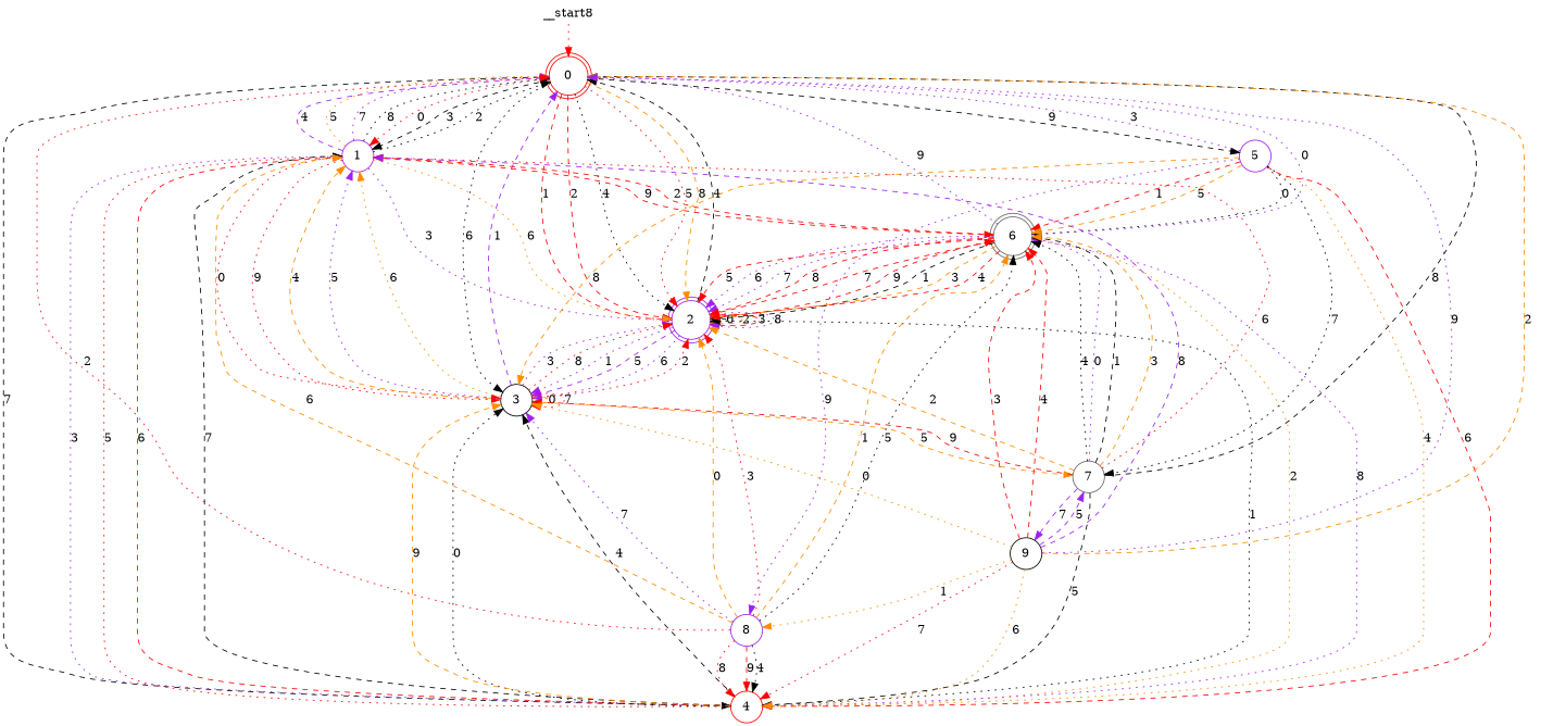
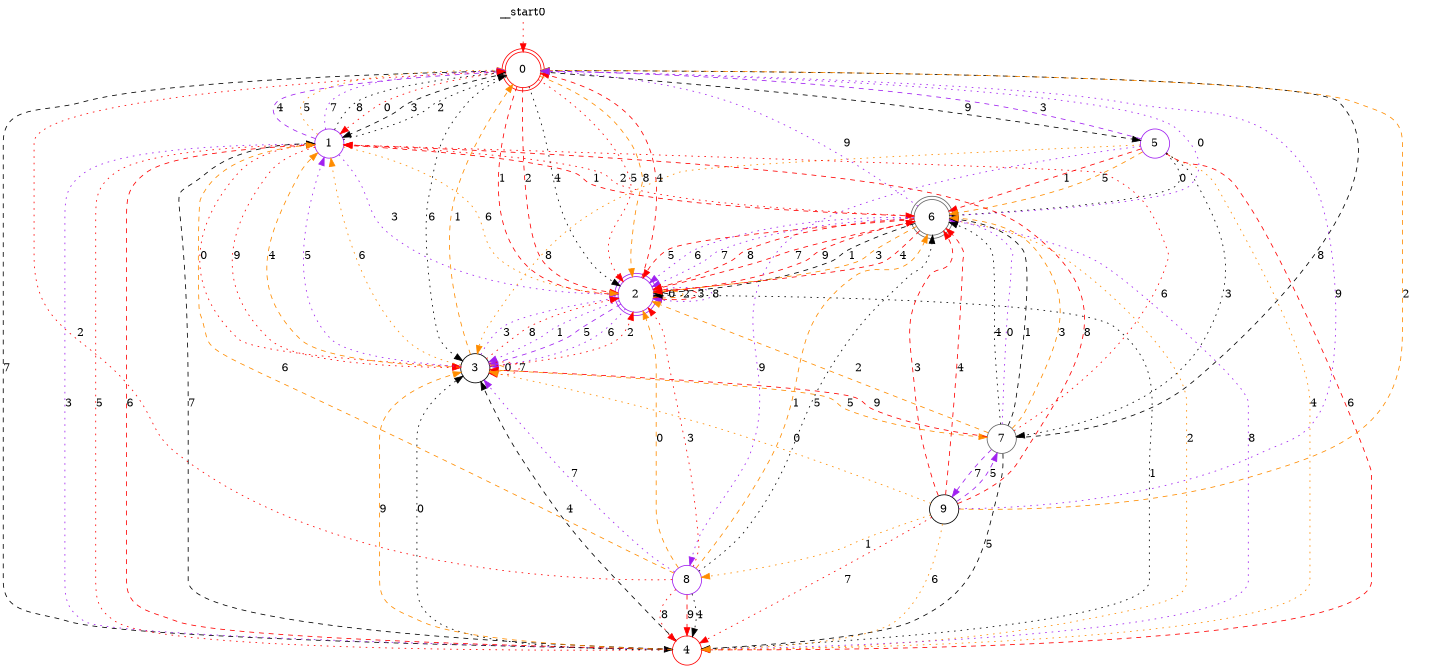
  digraph {
    node [color=purple shape=circle]
    edge [color=red style=dotted]
    n1 [color=red label=0 shape=doublecircle]
    n2 [label=1]
    n3 [label=2 shape=doublecircle]
    n4 [color=black label=3]
    n5 [color=red label=4]
    n6 [label=5]
    n7 [color=gray40 label=6 shape=doublecircle]
    n8 [color=gray40 label=7]
    n9 [label=8]
    n10 [color=black label=9]
-   __start0 [color=black height=0 shape=none width=0 label=__start8]
+   __start0 [color=black height=0 shape=none width=0]
    n1 -> n2 [label=0]
    n1 -> n2 [color=black label=3 style=dashed]
    n1 -> n3 [label=1 style=dashed]
    n1 -> n3 [label=2 style=dashed]
    n1 -> n3 [color=black label=4]
    n1 -> n3 [label=5]
    n1 -> n3 [color=darkorange label=8 style=dashed]
    n1 -> n4 [color=black label=6]
    n1 -> n5 [color=black label=7 style=dashed]
    n1 -> n6 [color=black label=9 style=dashed]
    n2 -> n1 [color=black label=2]
    n2 -> n1 [color=purple label=4 style=dashed]
    n2 -> n1 [color=darkorange label=5]
    n2 -> n1 [color=purple label=7]
    n2 -> n1 [color=black label=8]
    n2 -> n3 [color=purple label=3]
    n2 -> n3 [color=darkorange label=6]
    n2 -> n4 [label=0]
    n2 -> n4 [label=9]
-   n2 -> n7 [label=9 style=dashed]
-   n3 -> n1 [color=black label=4 style=dashed]
+   n2 -> n7 [label=1 style=dashed]
+   n3 -> n1 [label=4 style=dashed]
    n3 -> n3 [color=black label=0 style=dashed]
    n3 -> n3 [color=darkorange label=2 style=dashed]
    n3 -> n3 [label=3 style=dashed]
    n3 -> n3 [color=purple label=8]
    n3 -> n4 [color=purple label=1]
    n3 -> n4 [color=purple label=5 style=dashed]
    n3 -> n4 [color=purple label=6]
    n3 -> n7 [label=7 style=dashed]
    n3 -> n7 [label=9 style=dashed]
-   n4 -> n1 [color=purple label=1 style=dashed]
+   n4 -> n1 [color=darkorange label=1 style=dashed]
    n4 -> n2 [color=darkorange label=4 style=dashed]
    n4 -> n2 [color=purple label=5]
    n4 -> n2 [color=darkorange label=6]
    n4 -> n3 [label=2]
    n4 -> n3 [color=purple label=3]
    n4 -> n3 [label=8]
    n4 -> n4 [color=darkorange label=0 style=dashed]
    n4 -> n4 [label=7]
    n4 -> n8 [color=darkorange label=5 style=dashed]
    n5 -> n2 [color=purple label=3]
    n5 -> n2 [label=5]
    n5 -> n2 [label=6 style=dashed]
    n5 -> n2 [color=black label=7 style=dashed]
    n5 -> n3 [color=black label=1]
    n5 -> n4 [color=black label=0]
    n5 -> n4 [color=black label=4 style=dashed]
    n5 -> n4 [color=darkorange label=9 style=dashed]
    n5 -> n7 [color=darkorange label=2]
    n5 -> n7 [color=purple label=8]
-   n6 -> n1 [color=purple label=3]
-   n6 -> n4 [color=darkorange label=8 style=dashed]
+   n6 -> n1 [color=purple label=3 style=dashed]
+   n6 -> n4 [color=darkorange label=8]
    n6 -> n5 [color=darkorange label=4]
    n6 -> n5 [label=6 style=dashed]
    n6 -> n7 [color=black label=0]
    n6 -> n7 [label=1 style=dashed]
    n6 -> n7 [color=darkorange label=5 style=dashed]
-   n6 -> n8 [color=black label=7]
+   n6 -> n8 [color=black label=3]
    n6 -> n9 [color=purple label=9]
    n7 -> n1 [color=purple label=0]
    n7 -> n1 [color=purple label=9]
-   n7 -> n2 [label=2 style=dashed]
+   n7 -> n2 [label=2]
    n7 -> n3 [color=black label=1 style=dashed]
    n7 -> n3 [color=darkorange label=3 style=dashed]
    n7 -> n3 [label=4 style=dashed]
    n7 -> n3 [label=5 style=dashed]
    n7 -> n3 [color=purple label=6]
    n7 -> n3 [color=purple label=7]
    n7 -> n3 [label=8 style=dashed]
    n8 -> n1 [color=black label=8 style=dashed]
    n8 -> n2 [label=6]
    n8 -> n3 [color=darkorange label=2 style=dashed]
    n8 -> n4 [label=9 style=dashed]
    n8 -> n5 [color=black label=5 style=dashed]
    n8 -> n7 [color=purple label=0]
    n8 -> n7 [color=black label=1 style=dashed]
    n8 -> n7 [color=darkorange label=3 style=dashed]
    n8 -> n7 [color=black label=4]
    n8 -> n10 [color=purple label=7 style=dashed]
    n9 -> n1 [label=2]
    n9 -> n2 [color=darkorange label=6 style=dashed]
    n9 -> n3 [color=darkorange label=0 style=dashed]
    n9 -> n3 [label=3]
    n9 -> n4 [color=purple label=7]
    n9 -> n5 [color=black label=4]
    n9 -> n5 [label=8]
    n9 -> n5 [label=9 style=dashed]
    n9 -> n7 [color=darkorange label=1 style=dashed]
    n9 -> n7 [color=black label=5]
    n10 -> n1 [color=darkorange label=2 style=dashed]
    n10 -> n1 [color=purple label=9]
-   n10 -> n2 [color=purple label=8 style=dashed]
+   n10 -> n2 [label=8 style=dashed]
    n10 -> n4 [color=darkorange label=0]
    n10 -> n5 [color=darkorange label=6]
    n10 -> n5 [label=7]
    n10 -> n7 [label=3 style=dashed]
    n10 -> n7 [label=4 style=dashed]
    n10 -> n8 [color=purple label=5 style=dashed]
    n10 -> n9 [color=darkorange label=1]
    __start0 -> n1
  }
